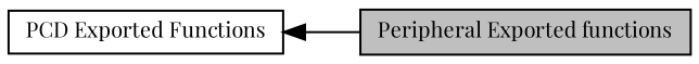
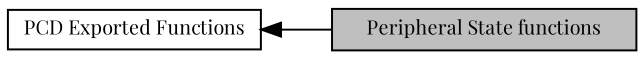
  digraph {
    rankdir=LR
    fontname="Playfair Display"
    node [color=black fontname="Playfair Display" fontsize=10 shape=record style=filled]
    n1 [fillcolor=white height=0.2 label="PCD Exported Functions" width=0.4]
-   n2 [fillcolor=grey75 fontcolor=black height=0.2 label="Peripheral Exported functions" width=0.4]
+   n2 [fillcolor=grey75 fontcolor=black height=0.2 label="Peripheral State functions" width=0.4]
    n1 -> n2 [dir=back fontname="Playfair Display" fontsize=10 labelfontname=Helvetica labelfontsize=10 shape=plaintext style=solid]
  }
